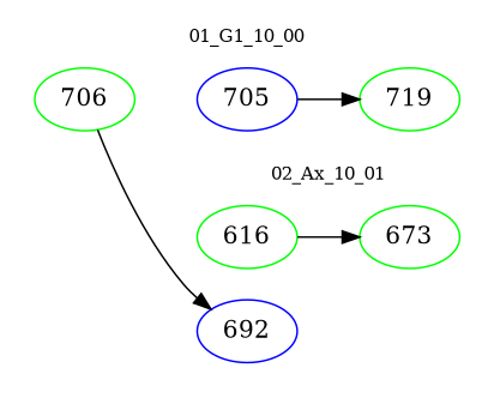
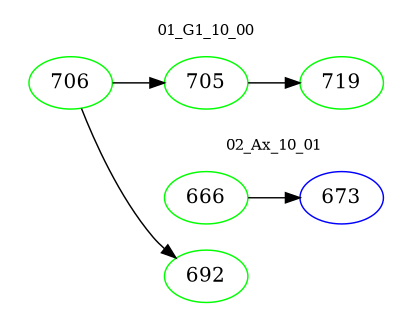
  digraph {
    rankdir=LR
    node [color=green]
    edge [color=black]
-   n1 [label=616]
-   n2 [label=673]
-   n3 [color=blue label=692]
+   n1 [label=666]
+   n2 [color=blue label=673]
+   n3 [label=692]
    n4 [label=706]
-   n5 [color=blue label=705]
+   n5 [label=705]
    n6 [label=719]
    subgraph cluster_1 {
      color=white
      fontsize=10
      label="02_Ax_10_01"
      n1
      n2
      n3
    }
    subgraph cluster_2 {
      color=white
      fontsize=10
      label="01_G1_10_00"
      n4
      n5
      n6
    }
    n1 -> n2
    n4 -> n3
+   n4 -> n5
    n5 -> n6
  }
